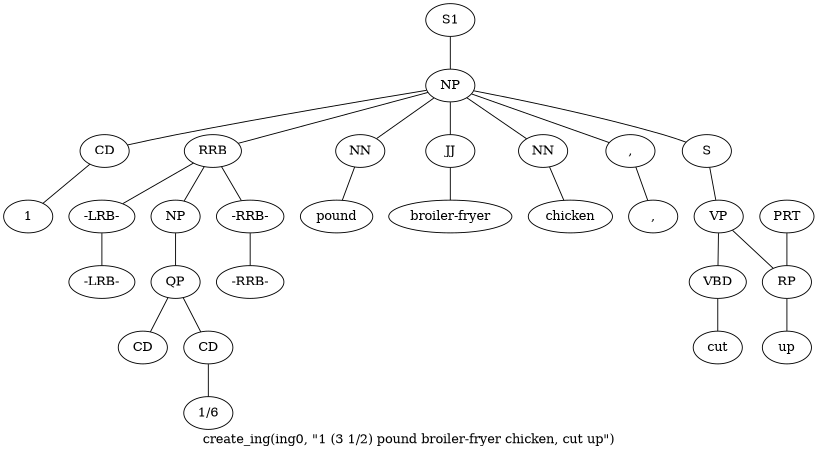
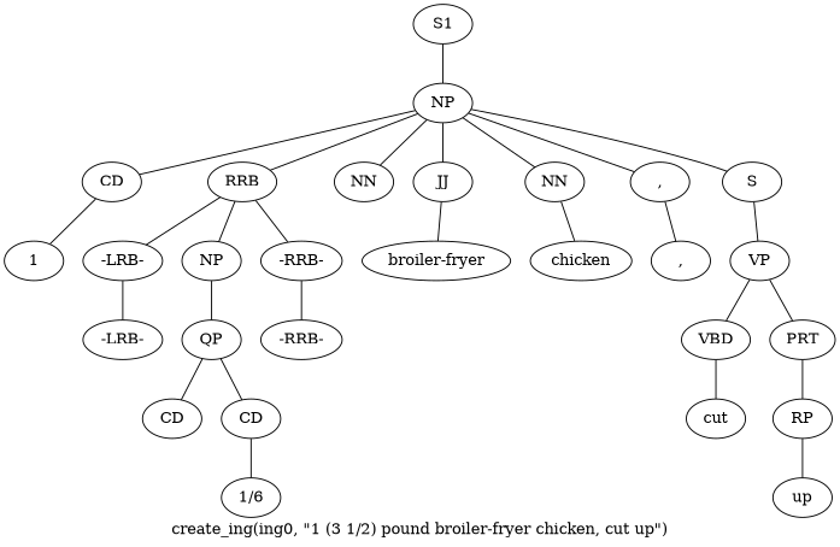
  graph {
    label="create_ing(ing0, \"1 (3 1/2) pound broiler-fryer chicken, cut up\")"
    n1 [label=S1]
    n2 [label=NP]
    n3 [label=CD]
    n4 [label=RRB]
    n5 [label=NN]
    n6 [label=JJ]
    n7 [label=NN]
    n8 [label=","]
    n9 [label=S]
    n10 [label=1]
    n11 [label="-LRB-"]
    n12 [label=NP]
    n13 [label="-RRB-"]
-   n14 [label=pound]
    n15 [label="broiler-fryer"]
    n16 [label=chicken]
    n17 [label=","]
    n18 [label=VP]
    n19 [label="-LRB-"]
    n20 [label=QP]
    n21 [label="-RRB-"]
    n22 [label=CD]
    n23 [label=CD]
    n24 [label="1/6"]
    n25 [label=VBD]
    n26 [label=PRT]
    n27 [label=cut]
    n28 [label=RP]
    n29 [label=up]
    n1 -- n2
    n2 -- n3
    n2 -- n4
    n2 -- n5
    n2 -- n6
    n2 -- n7
    n2 -- n8
    n2 -- n9
    n3 -- n10
    n4 -- n11
    n4 -- n12
    n4 -- n13
-   n5 -- n14
    n6 -- n15
    n7 -- n16
    n8 -- n17
    n9 -- n18
    n11 -- n19
    n12 -- n20
    n13 -- n21
    n18 -- n25
-   n18 -- n28
+   n18 -- n26
    n20 -- n22
    n20 -- n23
    n23 -- n24
    n25 -- n27
    n26 -- n28
    n28 -- n29
  }
